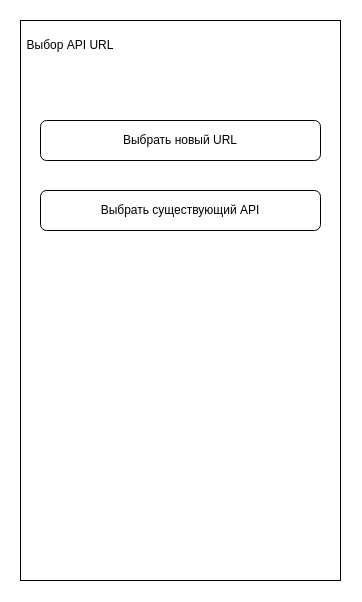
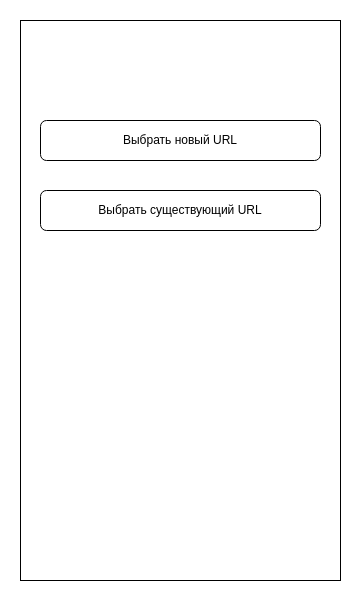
  <mxCell id="0" />
  <mxCell id="1" parent="0" />
  <mxCell id="2" value="" style="rounded=0;whiteSpace=wrap;html=1;" vertex="1" parent="1"><mxGeometry x="20" y="20" width="320" height="560" as="geometry" /></mxCell>
  <mxCell id="3" value="Выбрать новый URL" style="rounded=1;whiteSpace=wrap;html=1;" vertex="1" parent="1"><mxGeometry x="40" y="120" width="280" height="40" as="geometry" /></mxCell>
- <mxCell id="4" value="Выбрать существующий API" style="rounded=1;whiteSpace=wrap;html=1;" vertex="1" parent="1"><mxGeometry x="40" y="190" width="280" height="40" as="geometry" /></mxCell>
- <mxCell id="5" value="Выбор API URL" style="text;html=1;align=center;verticalAlign=middle;whiteSpace=wrap;rounded=0;" vertex="1" parent="1"><mxGeometry x="20" y="30" width="100" height="30" as="geometry" /></mxCell>
+ <mxCell id="4" value="Выбрать существующий URL" style="rounded=1;whiteSpace=wrap;html=1;" vertex="1" parent="1"><mxGeometry x="40" y="190" width="280" height="40" as="geometry" /></mxCell>
